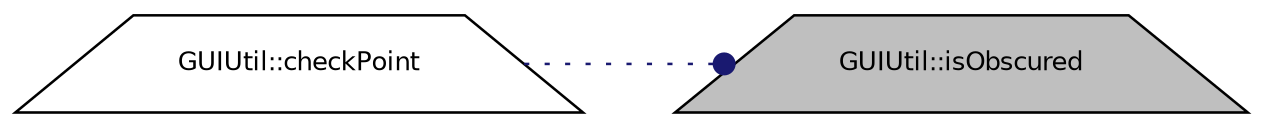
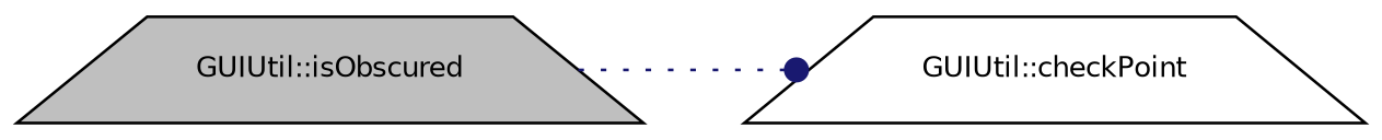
  digraph {
    rankdir=LR
    node [color=black fontname=Helvetica fontsize=10 shape=trapezium style=filled]
    n1 [fillcolor=grey75 fontcolor=black height=0.2 label="GUIUtil::isObscured" width=0.4]
    n2 [fillcolor=white height=0.2 label="GUIUtil::checkPoint" width=0.4]
-   n2 -> n1 [color=midnightblue fontname=Helvetica fontsize=10 labelfontname=Helvetica labelfontsize=10 style=dotted arrowhead=dot]
+   n1 -> n2 [color=midnightblue fontname=Helvetica fontsize=10 labelfontname=Helvetica labelfontsize=10 style=dotted arrowhead=dot]
  }
